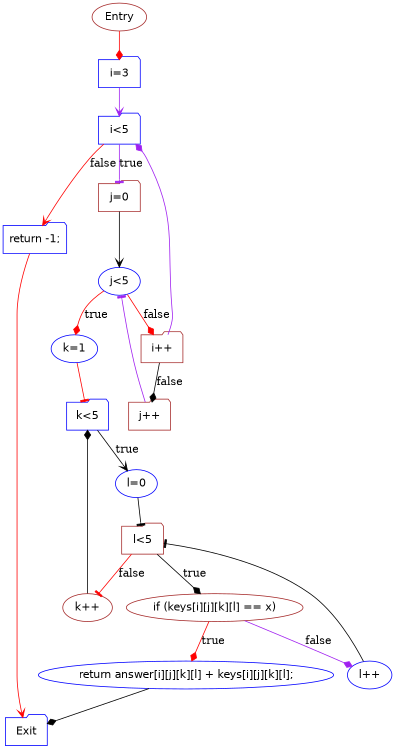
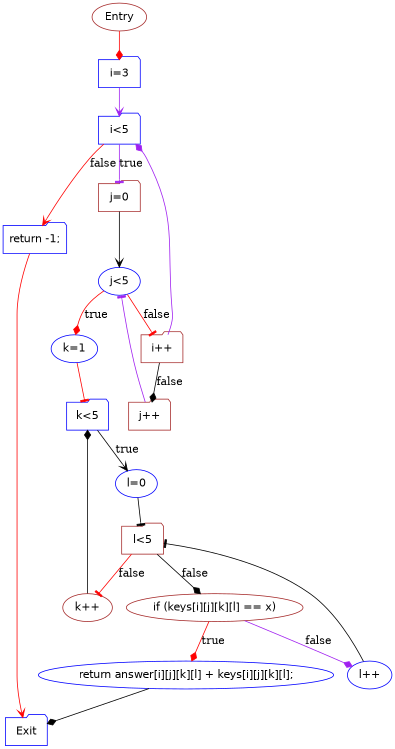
  digraph {
    node [color=blue fontname=Helvetica shape=folder style=rounded]
    edge [arrowhead=diamond color=red]
    n1 [color=brown label=Entry shape=ellipse]
    n2 [label="i=3"]
    n3 [label="i<5"]
    n4 [label=Exit]
    n5 [color=brown label="j=0"]
    n6 [label="return -1;"]
    n7 [label="j<5" shape=ellipse]
    n8 [label="k=1" shape=ellipse]
    n9 [color=brown label="i++"]
    n10 [label="k<5"]
    n11 [color=brown label="j++"]
    n12 [label="l=0" shape=ellipse]
    n13 [color=brown label="l<5"]
    n14 [color=brown label="if (keys[i][j][k][l] == x)" shape=ellipse]
    n15 [color=brown label="k++" shape=ellipse]
    n16 [label="return answer[i][j][k][l] + keys[i][j][k][l];" shape=ellipse]
    n17 [label="l++" shape=ellipse]
    n1 -> n2
    n2 -> n3 [arrowhead=vee color=purple]
    n3 -> n5 [arrowhead=tee color=purple label=true]
    n3 -> n6 [arrowhead=vee label=false]
    n5 -> n7 [arrowhead=vee color=black]
    n6 -> n4 [arrowhead=vee]
    n7 -> n8 [label=true]
-   n7 -> n9 [label=false]
+   n7 -> n9 [arrowhead=tee label=false]
    n8 -> n10 [arrowhead=tee]
    n9 -> n3 [color=purple]
    n9 -> n11 [color=black label=false]
    n10 -> n12 [arrowhead=vee color=black label=true]
    n11 -> n7 [arrowhead=tee color=purple]
    n12 -> n13 [arrowhead=tee color=black]
-   n13 -> n14 [color=black label=true]
+   n13 -> n14 [color=black label=false]
    n13 -> n15 [arrowhead=tee label=false]
    n14 -> n16 [label=true]
    n14 -> n17 [color=purple label=false]
    n15 -> n10 [color=black]
    n16 -> n4 [color=black]
    n17 -> n13 [arrowhead=tee color=black]
  }
